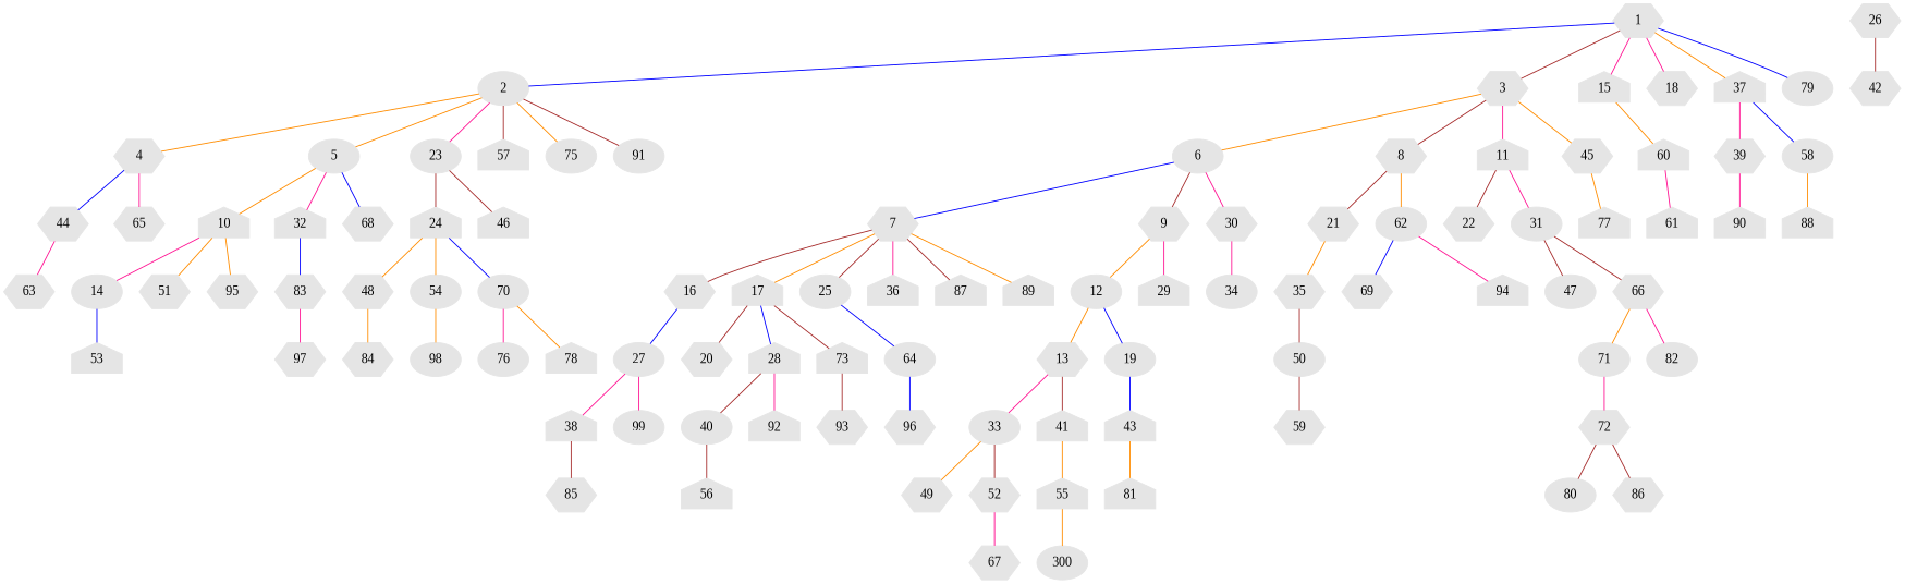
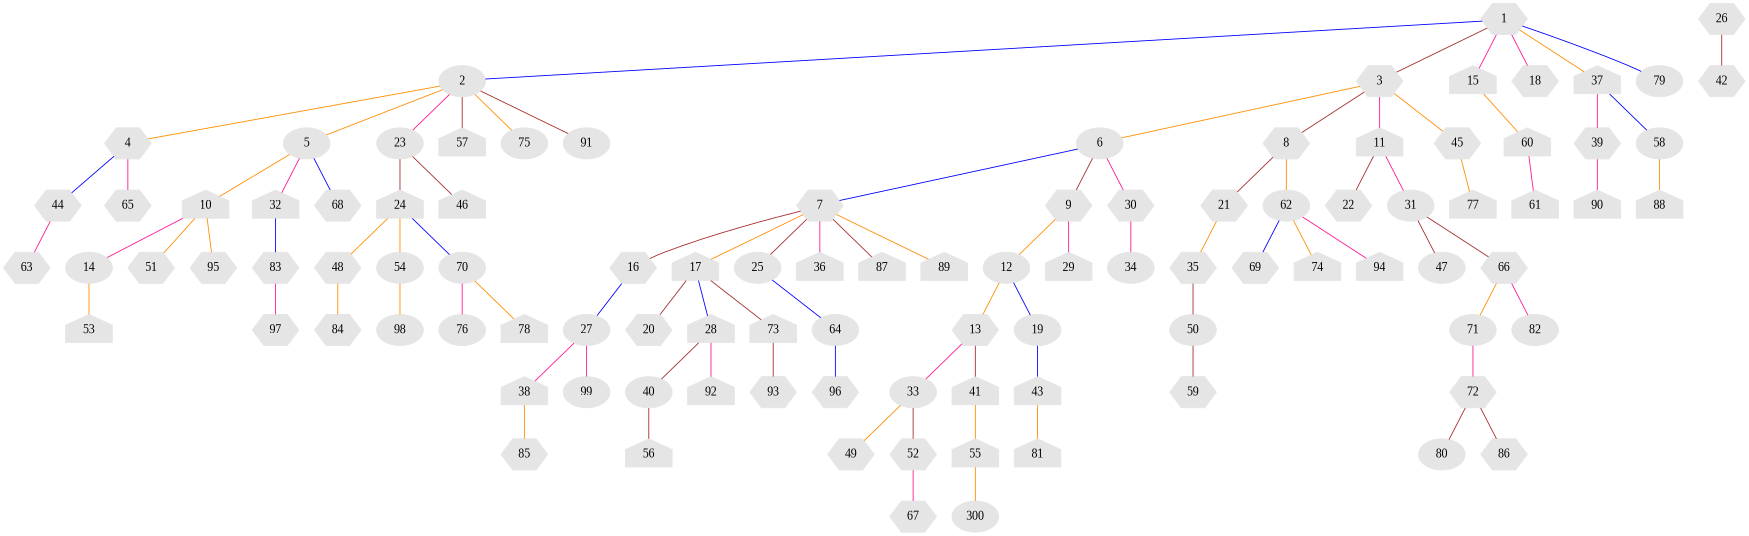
  graph {
    fontname="Liberation Serif"
    node [color=gray90 fontname="Liberation Serif" shape=hexagon style=filled]
    edge [color=darkorange fontname="Liberation Serif"]
    2 [shape=ellipse]
    1
    3
    15 [shape=house]
    18
    37 [shape=house]
    79 [shape=ellipse]
    4
    5 [shape=ellipse]
    23 [shape=ellipse]
    57 [shape=house]
    75 [shape=ellipse]
    91 [shape=ellipse]
    6 [shape=ellipse]
    8
    11 [shape=house]
    45
    60 [shape=house]
    39
    58 [shape=ellipse]
    44
    65
    10 [shape=house]
    32 [shape=house]
    68
    24 [shape=house]
    46 [shape=house]
    7
    9
    30
    21
    62 [shape=ellipse]
    22
    31 [shape=ellipse]
    77 [shape=house]
    63
    14 [shape=ellipse]
    51
    95
    83
    16
    17 [shape=house]
    25 [shape=ellipse]
    36 [shape=house]
    87 [shape=house]
    89 [shape=house]
    12 [shape=ellipse]
    29 [shape=house]
    34 [shape=ellipse]
    27 [shape=ellipse]
    20
    28 [shape=house]
    73 [shape=house]
    64 [shape=ellipse]
    35
    69
+   74 [shape=house]
    94 [shape=house]
    13
    19 [shape=ellipse]
    53 [shape=house]
    26
    42
    47 [shape=ellipse]
    66
    33 [shape=ellipse]
    41 [shape=house]
    43 [shape=house]
    49
    52
    55 [shape=house]
    61 [shape=house]
    38 [shape=house]
    99 [shape=ellipse]
    40 [shape=ellipse]
    92 [shape=house]
    93
    81 [shape=house]
    50 [shape=ellipse]
    48
    54 [shape=ellipse]
    70 [shape=ellipse]
    84
    98 [shape=ellipse]
    76 [shape=ellipse]
    78 [shape=house]
    96
    85
    56 [shape=house]
    71 [shape=ellipse]
    82 [shape=ellipse]
    97
    67
    59
    90 [shape=house]
    88 [shape=house]
    n97 [label=300 shape=ellipse]
    72
    80 [shape=ellipse]
    86
    2 -- 4
    2 -- 5
    2 -- 23 [color=deeppink]
    2 -- 57 [color=brown]
    2 -- 75
    2 -- 91 [color=brown]
    1 -- 2 [color=blue]
    1 -- 3 [color=brown]
    1 -- 15 [color=deeppink]
    1 -- 18 [color=deeppink]
    1 -- 37
    1 -- 79 [color=blue]
    3 -- 6
    3 -- 8 [color=brown]
    3 -- 11 [color=deeppink]
    3 -- 45
    15 -- 60
    37 -- 39 [color=deeppink]
    37 -- 58 [color=blue]
    4 -- 44 [color=blue]
    4 -- 65 [color=deeppink]
    5 -- 10
    5 -- 32 [color=deeppink]
    5 -- 68 [color=blue]
    23 -- 24 [color=brown]
    23 -- 46 [color=brown]
    6 -- 7 [color=blue]
    6 -- 9 [color=brown]
    6 -- 30 [color=deeppink]
    8 -- 21 [color=brown]
    8 -- 62
    11 -- 22 [color=brown]
    11 -- 31 [color=deeppink]
    45 -- 77
    60 -- 61 [color=deeppink]
    39 -- 90 [color=deeppink]
    58 -- 88
    44 -- 63 [color=deeppink]
    10 -- 14 [color=deeppink]
    10 -- 51
    10 -- 95
    32 -- 83 [color=blue]
    24 -- 48
    24 -- 54
    24 -- 70 [color=blue]
    7 -- 16 [color=brown]
    7 -- 17
    7 -- 25 [color=brown]
    7 -- 36 [color=deeppink]
    7 -- 87 [color=brown]
    7 -- 89
    9 -- 12
    9 -- 29 [color=deeppink]
    30 -- 34 [color=deeppink]
    21 -- 35
    62 -- 69 [color=blue]
+   62 -- 74
    62 -- 94 [color=deeppink]
    31 -- 47 [color=brown]
    31 -- 66 [color=brown]
-   14 -- 53 [color=blue]
+   14 -- 53
    83 -- 97 [color=deeppink]
    16 -- 27 [color=blue]
    17 -- 20 [color=brown]
    17 -- 28 [color=blue]
    17 -- 73 [color=brown]
    25 -- 64 [color=blue]
    12 -- 13
    12 -- 19 [color=blue]
    27 -- 38 [color=deeppink]
    27 -- 99 [color=deeppink]
    28 -- 40 [color=brown]
    28 -- 92 [color=deeppink]
    73 -- 93 [color=brown]
    64 -- 96 [color=blue]
    35 -- 50 [color=brown]
    13 -- 33 [color=deeppink]
    13 -- 41 [color=brown]
    19 -- 43 [color=blue]
    26 -- 42 [color=brown]
    66 -- 71
    66 -- 82 [color=deeppink]
    33 -- 49
    33 -- 52 [color=brown]
    41 -- 55
    43 -- 81
    52 -- 67 [color=deeppink]
    55 -- n97
-   38 -- 85 [color=brown]
+   38 -- 85
    40 -- 56 [color=brown]
    50 -- 59 [color=brown]
    48 -- 84
    54 -- 98
    70 -- 76 [color=deeppink]
    70 -- 78
    71 -- 72 [color=deeppink]
    72 -- 80 [color=brown]
    72 -- 86 [color=brown]
  }
